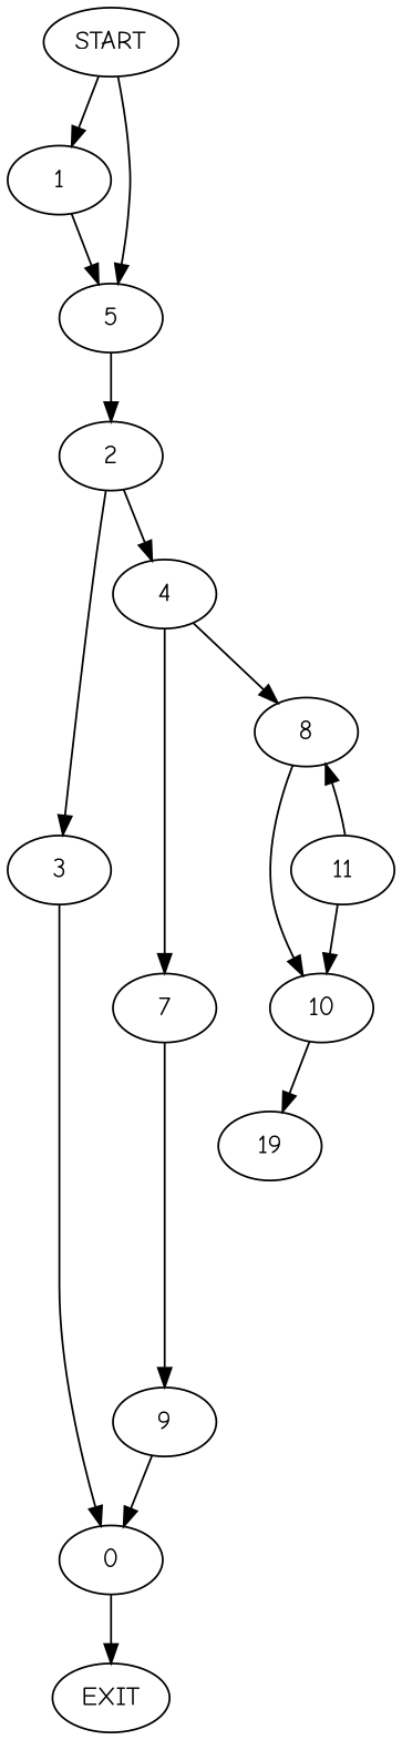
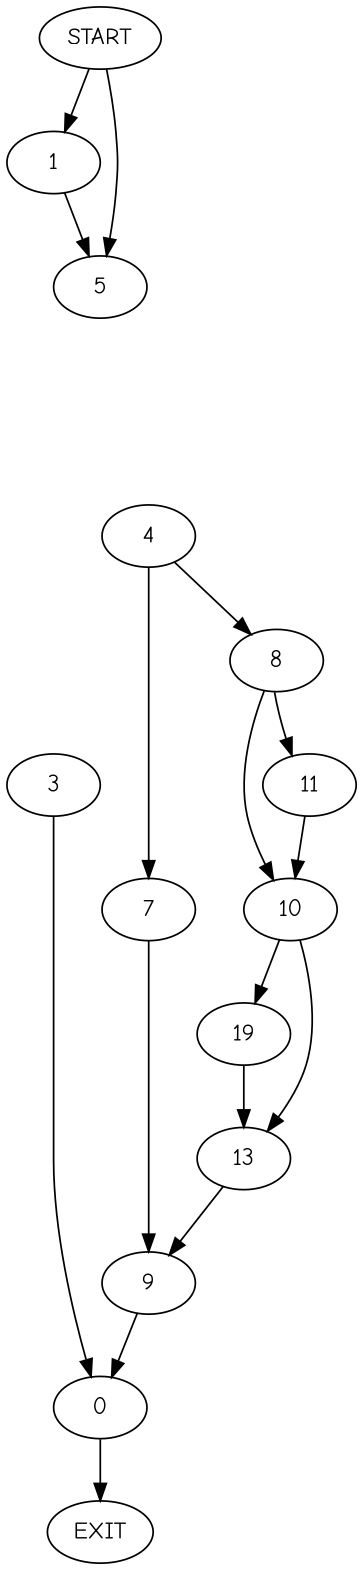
  digraph {
    fontname="Comic Neue"
    node [fontname="Comic Neue"]
    edge [fontname="Comic Neue"]
    n1 [label=START]
    1
    5
-   2
    n5 [label=EXIT]
    3
    4
    n8 [label=0]
    7
    8
    9
    10
    11
    n14 [label=19]
+   13
    n1 -> 1
    n1 -> 5
    1 -> 5
-   5 -> 2
-   2 -> 3
-   2 -> 4
    3 -> n8
    4 -> 7
    4 -> 8
    n8 -> n5
    7 -> 9
    8 -> 10
-   11 -> 8
+   8 -> 11
    9 -> n8
    10 -> n14
+   10 -> 13
    11 -> 10
+   n14 -> 13
+   13 -> 9
  }
